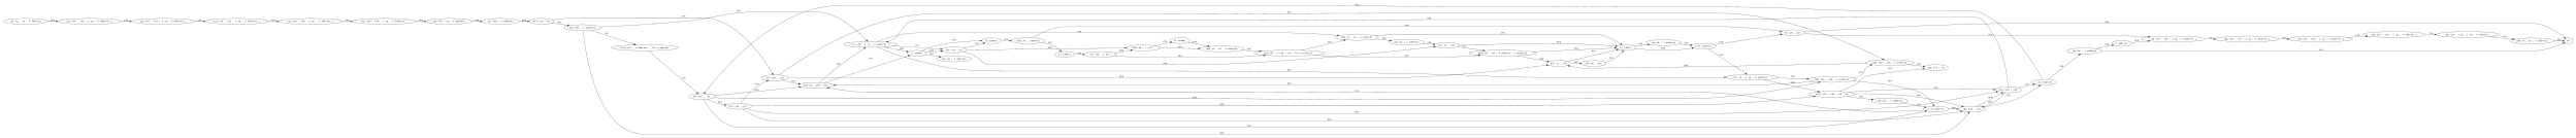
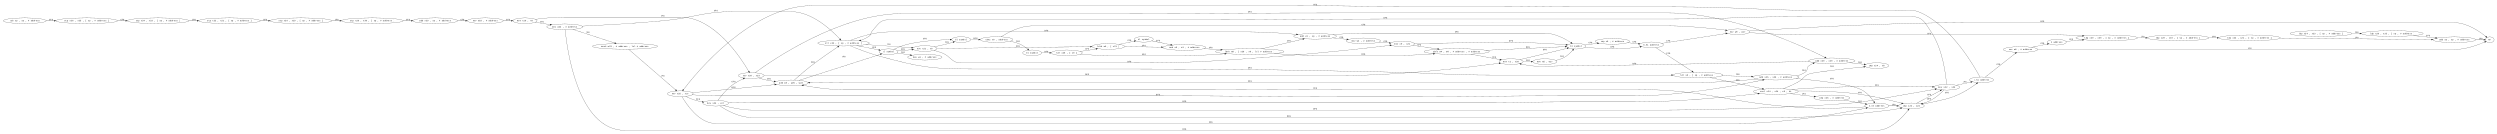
  digraph {
    fontname="Liberation Mono"
    rankdir=LR
    node [fontname="Liberation Mono"]
    edge [fontname="Liberation Mono"]
    n1 [label="sub sp , sp , # address"]
    n2 [label="stp x26 , x25 , [ sp , # address ]"]
    n3 [label="stp x24 , x23 , [ sp , # address ]"]
    n4 [label="stp x22 , x21 , [ sp , # address ]"]
    n5 [label="stp x20 , x19 , [ sp , # address ]"]
    n6 [label="stp x29 , x30 , [ sp , # address ]"]
    n7 [label="add x29 , sp , # address"]
    n8 [label="mov w23 , # address"]
    n9 [label="mov x19 , x0"]
    n10 [label="mov w22 , # address"]
    n11 [label="mov x20 , x19"]
    n12 [label="movk w23 , # address , lsl # address"]
    n13 [label="cmp x22 , x24"]
    n14 [label="str x22 , [ sp , # address ]"]
    n15 [label="add w0 , w25 , w23"]
    n16 [label="mov x1 , x20"]
    n17 [label="add x20 , x20 , # address"]
    n18 [label="mov x25 , xzr"]
    n19 [label="mov x22 , x24"]
    n20 [label="b.hi address"]
    n21 [label="add x3 , sp , # address"]
    n22 [label="ldr x8 , [ sp , # address ]"]
    n23 [label="bl symbol"]
    n24 [label="mov x21 , x0"]
    n25 [label="add x25 , x25 , # address"]
    n26 [label="b.ne address"]
    n27 [label="mov x24 , xzr"]
    n28 [label="csel x24 , x24 , x8 , hi"]
    n29 [label="mov w0 , wzr"]
    n30 [label="ldp x29 , x30 , [ sp , # address ]"]
    n31 [label=ret]
    n32 [label="ldp x20 , x19 , [ sp , # address ]"]
    n33 [label="ldp x22 , x21 , [ sp , # address ]"]
    n34 [label="bl symbol"]
    n35 [label="ldr x26 , [ x0 ]"]
    n36 [label="ldrb w0 , [ x21 ]"]
    n37 [label="ldrh w8 , [ x26 , x8 , lsl # address ]"]
    n38 [label="bl symbol"]
    n39 [label="and x8 , x0 , # address"]
    n40 [label="ubfx w4 , w8 , # address , # address"]
    n41 [label="mov w2 , # address"]
    n42 [label="bl symbol"]
    n43 [label="mov x0 , x21"]
    n44 [label="cmp x0 , # address"]
    n45 [label="b.hi address"]
    n46 [label="mov w5 , wzr"]
    n47 [label="cmp x24 , x8"]
    n48 [label="cmp x25 , # address"]
    n49 [label="mov w1 , # address"]
    n50 [label="bl symbol"]
    n51 [label="mov w0 , # address"]
    n52 [label="cbnz x0 , address"]
    n53 [label="b address"]
    n54 [label="ldp x24 , x23 , [ sp , # address ]"]
    n55 [label="ldp x26 , x25 , [ sp , # address ]"]
    n56 [label="add sp , sp , # address"]
    n1 -> n2 [label=CFG]
    n2 -> n3 [label=CFG]
    n3 -> n4 [label=CFG]
    n4 -> n5 [label=CFG]
    n5 -> n6 [label=CFG]
    n6 -> n7 [label=CFG]
    n7 -> n8 [label=CFG]
    n8 -> n9 [label=CFG]
    n9 -> n10 [label=CFG]
    n9 -> n11 [label=DFG]
    n10 -> n12 [label=CFG]
    n10 -> n13 [label=DFG]
    n10 -> n14 [label=DFG]
    n11 -> n15 [label=CFG]
    n11 -> n16 [label=DFG]
    n11 -> n17 [label=DFG]
    n12 -> n18 [label=CFG]
    n13 -> n19 [label=CFG]
    n13 -> n20 [label=DFG]
    n14 -> n21 [label=DFG]
    n14 -> n22 [label=DFG]
    n14 -> n23 [label=CFG]
    n14 -> n24 [label=CFG]
    n15 -> n14 [label=CFG]
    n15 -> n23 [label=DFG]
    n16 -> n42 [label=DFG]
    n16 -> n46 [label=CFG]
    n17 -> n16 [label=DFG]
    n17 -> n47 [label=CFG]
    n18 -> n15 [label=DFG]
    n18 -> n25 [label=DFG]
    n18 -> n26 [label=DFG]
    n18 -> n27 [label=CFG]
    n19 -> n13 [label=DFG]
    n19 -> n14 [label=DFG]
    n19 -> n20 [label=CFG]
    n20 -> n18 [label=CFG]
    n20 -> n51 [label=CFG]
    n21 -> n41 [label=CFG]
    n21 -> n42 [label=DFG]
    n22 -> n25 [label=CFG]
    n22 -> n28 [label=DFG]
    n23 -> n24 [label=DFG]
    n23 -> n49 [label=CFG]
    n23 -> n50 [label=DFG]
    n24 -> n36 [label=DFG]
    n24 -> n43 [label=DFG]
    n24 -> n50 [label=CFG]
    n25 -> n15 [label=DFG]
    n25 -> n17 [label=CFG]
    n25 -> n26 [label=DFG]
    n26 -> n13 [label=CFG]
    n26 -> n15 [label=CFG]
    n27 -> n11 [label=CFG]
    n27 -> n13 [label=DFG]
    n27 -> n19 [label=DFG]
    n27 -> n28 [label=DFG]
    n28 -> n13 [label=DFG]
    n28 -> n19 [label=DFG]
    n28 -> n47 [label=CFG]
    n28 -> n48 [label=CFG]
    n29 -> n30 [label=CFG]
    n29 -> n31 [label=DFG]
    n30 -> n32 [label=CFG]
    n32 -> n33 [label=CFG]
-   n33 -> n54 [label=CFG]
+   n33 -> n56 [label=CFG]
    n34 -> n35 [label=DFG]
    n35 -> n36 [label=CFG]
    n35 -> n37 [label=DFG]
    n36 -> n38 [label=CFG]
    n36 -> n39 [label=DFG]
    n37 -> n21 [label=CFG]
    n37 -> n40 [label=DFG]
    n38 -> n39 [label=CFG]
    n39 -> n37 [label=DFG]
    n40 -> n16 [label=CFG]
    n40 -> n42 [label=DFG]
    n41 -> n43 [label=CFG]
    n42 -> n44 [label=CFG]
    n42 -> n45 [label=DFG]
    n43 -> n40 [label=CFG]
    n43 -> n42 [label=DFG]
    n44 -> n45 [label=CFG]
    n45 -> n22 [label=CFG]
    n45 -> n29 [label=CFG]
    n46 -> n42 [label=CFG]
    n48 -> n26 [label=CFG]
    n50 -> n52 [label=DFG]
    n51 -> n31 [label=DFG]
    n51 -> n53 [label=CFG]
    n52 -> n29 [label=CFG]
    n52 -> n34 [label=CFG]
    n53 -> n30 [label=CFG]
    n54 -> n55 [label=CFG]
    n55 -> n56 [label=CFG]
    n56 -> n31 [label=CFG]
  }
